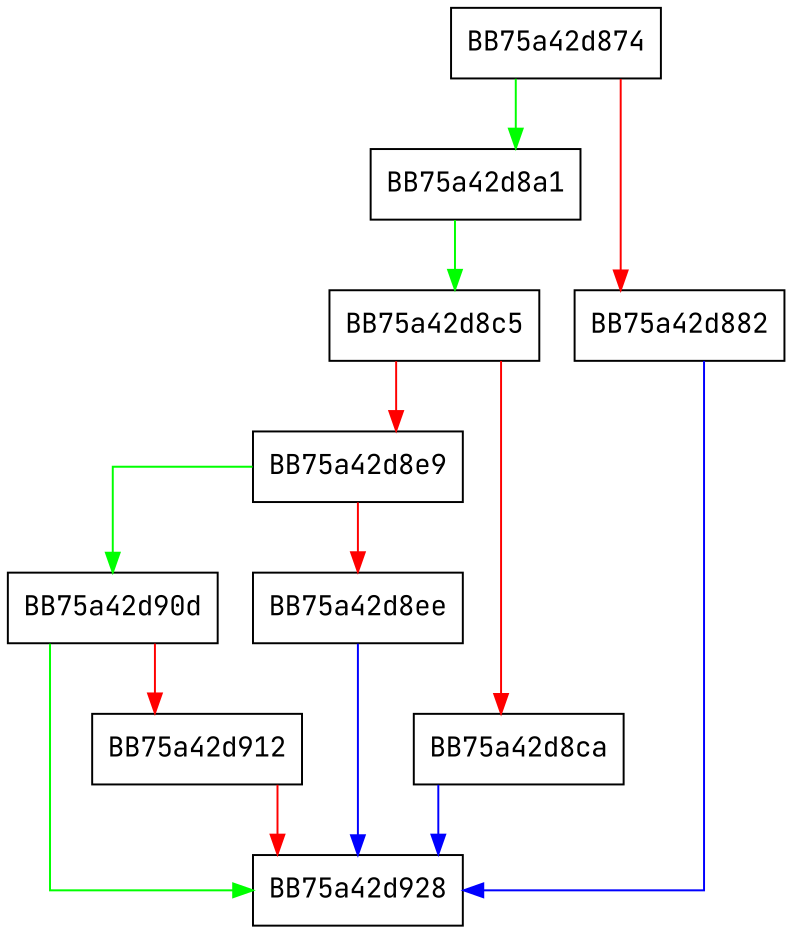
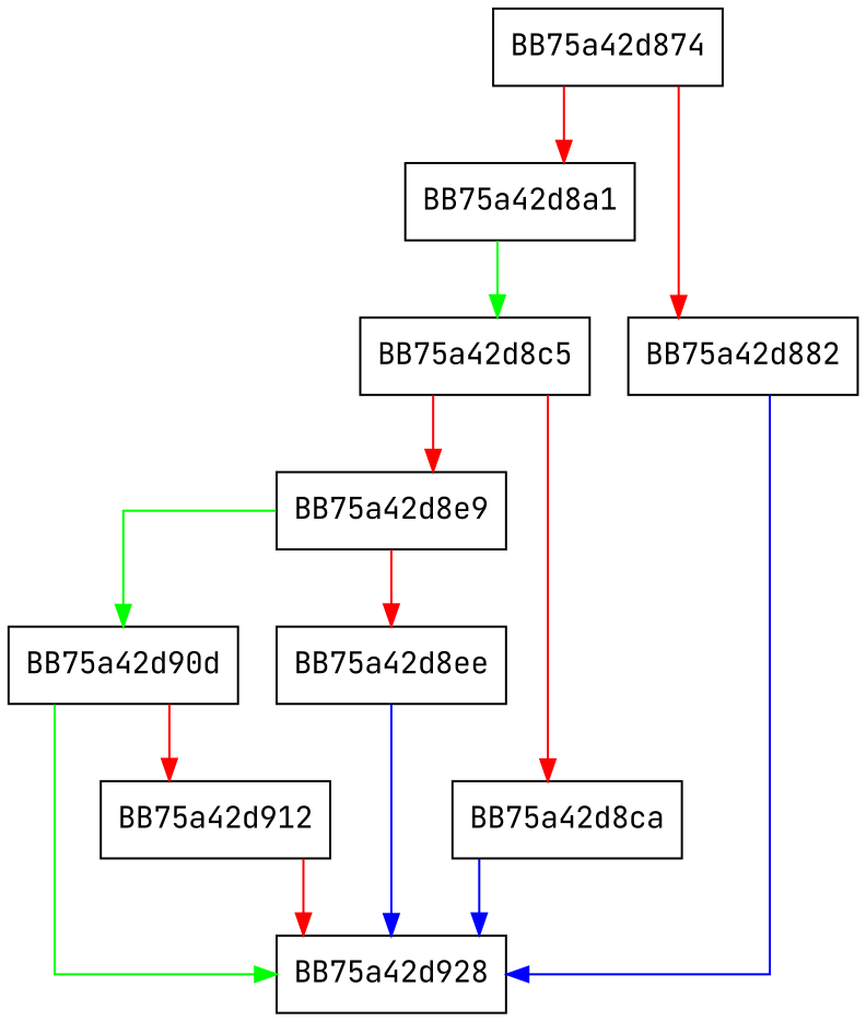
  digraph {
    fontname="JetBrains Mono"
    splines=ortho
    node [fontname="JetBrains Mono" shape=box]
    edge [color=red fontname="JetBrains Mono"]
    BB75a42d874
    BB75a42d8a1
    BB75a42d882
    BB75a42d8c5
    BB75a42d928
    BB75a42d8e9
    BB75a42d8ca
    BB75a42d90d
    BB75a42d8ee
    BB75a42d912
-   BB75a42d874 -> BB75a42d8a1 [color=green]
+   BB75a42d874 -> BB75a42d8a1
    BB75a42d874 -> BB75a42d882
    BB75a42d8a1 -> BB75a42d8c5 [color=green]
    BB75a42d882 -> BB75a42d928 [color=blue]
    BB75a42d8c5 -> BB75a42d8e9
    BB75a42d8c5 -> BB75a42d8ca
    BB75a42d8e9 -> BB75a42d90d [color=green]
    BB75a42d8e9 -> BB75a42d8ee
    BB75a42d8ca -> BB75a42d928 [color=blue]
    BB75a42d90d -> BB75a42d928 [color=green]
    BB75a42d90d -> BB75a42d912
    BB75a42d8ee -> BB75a42d928 [color=blue]
    BB75a42d912 -> BB75a42d928
  }
